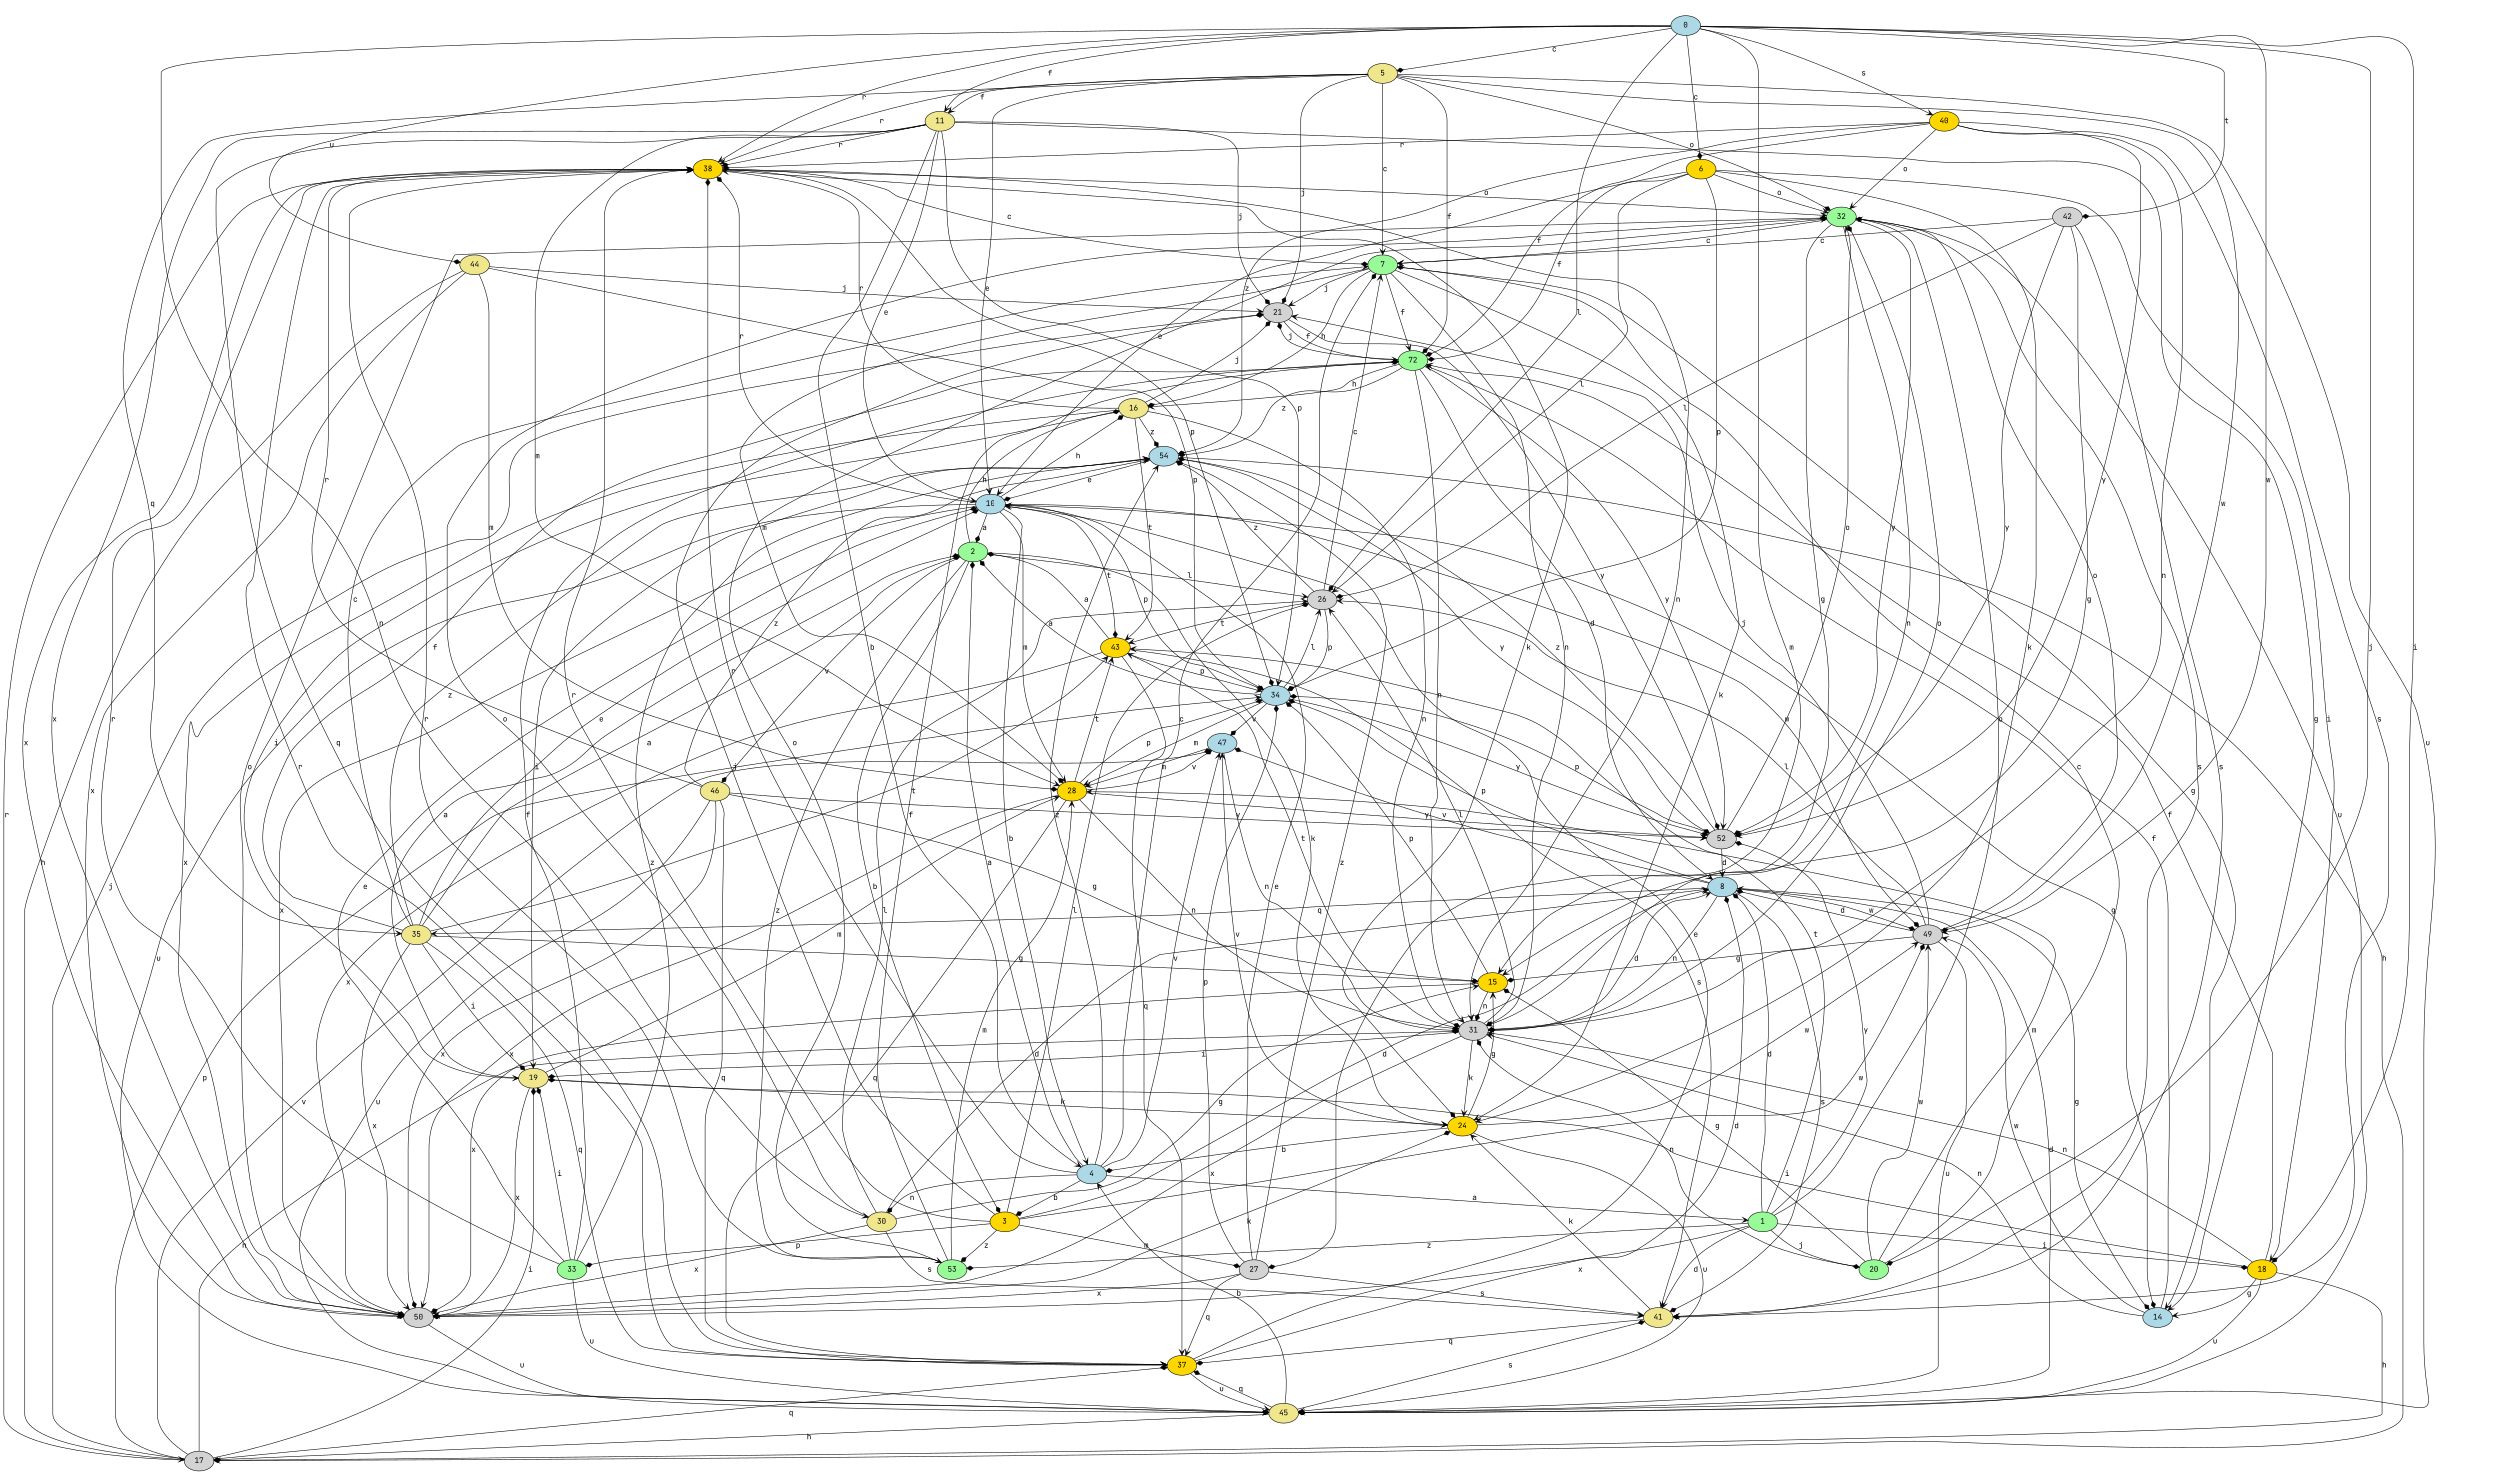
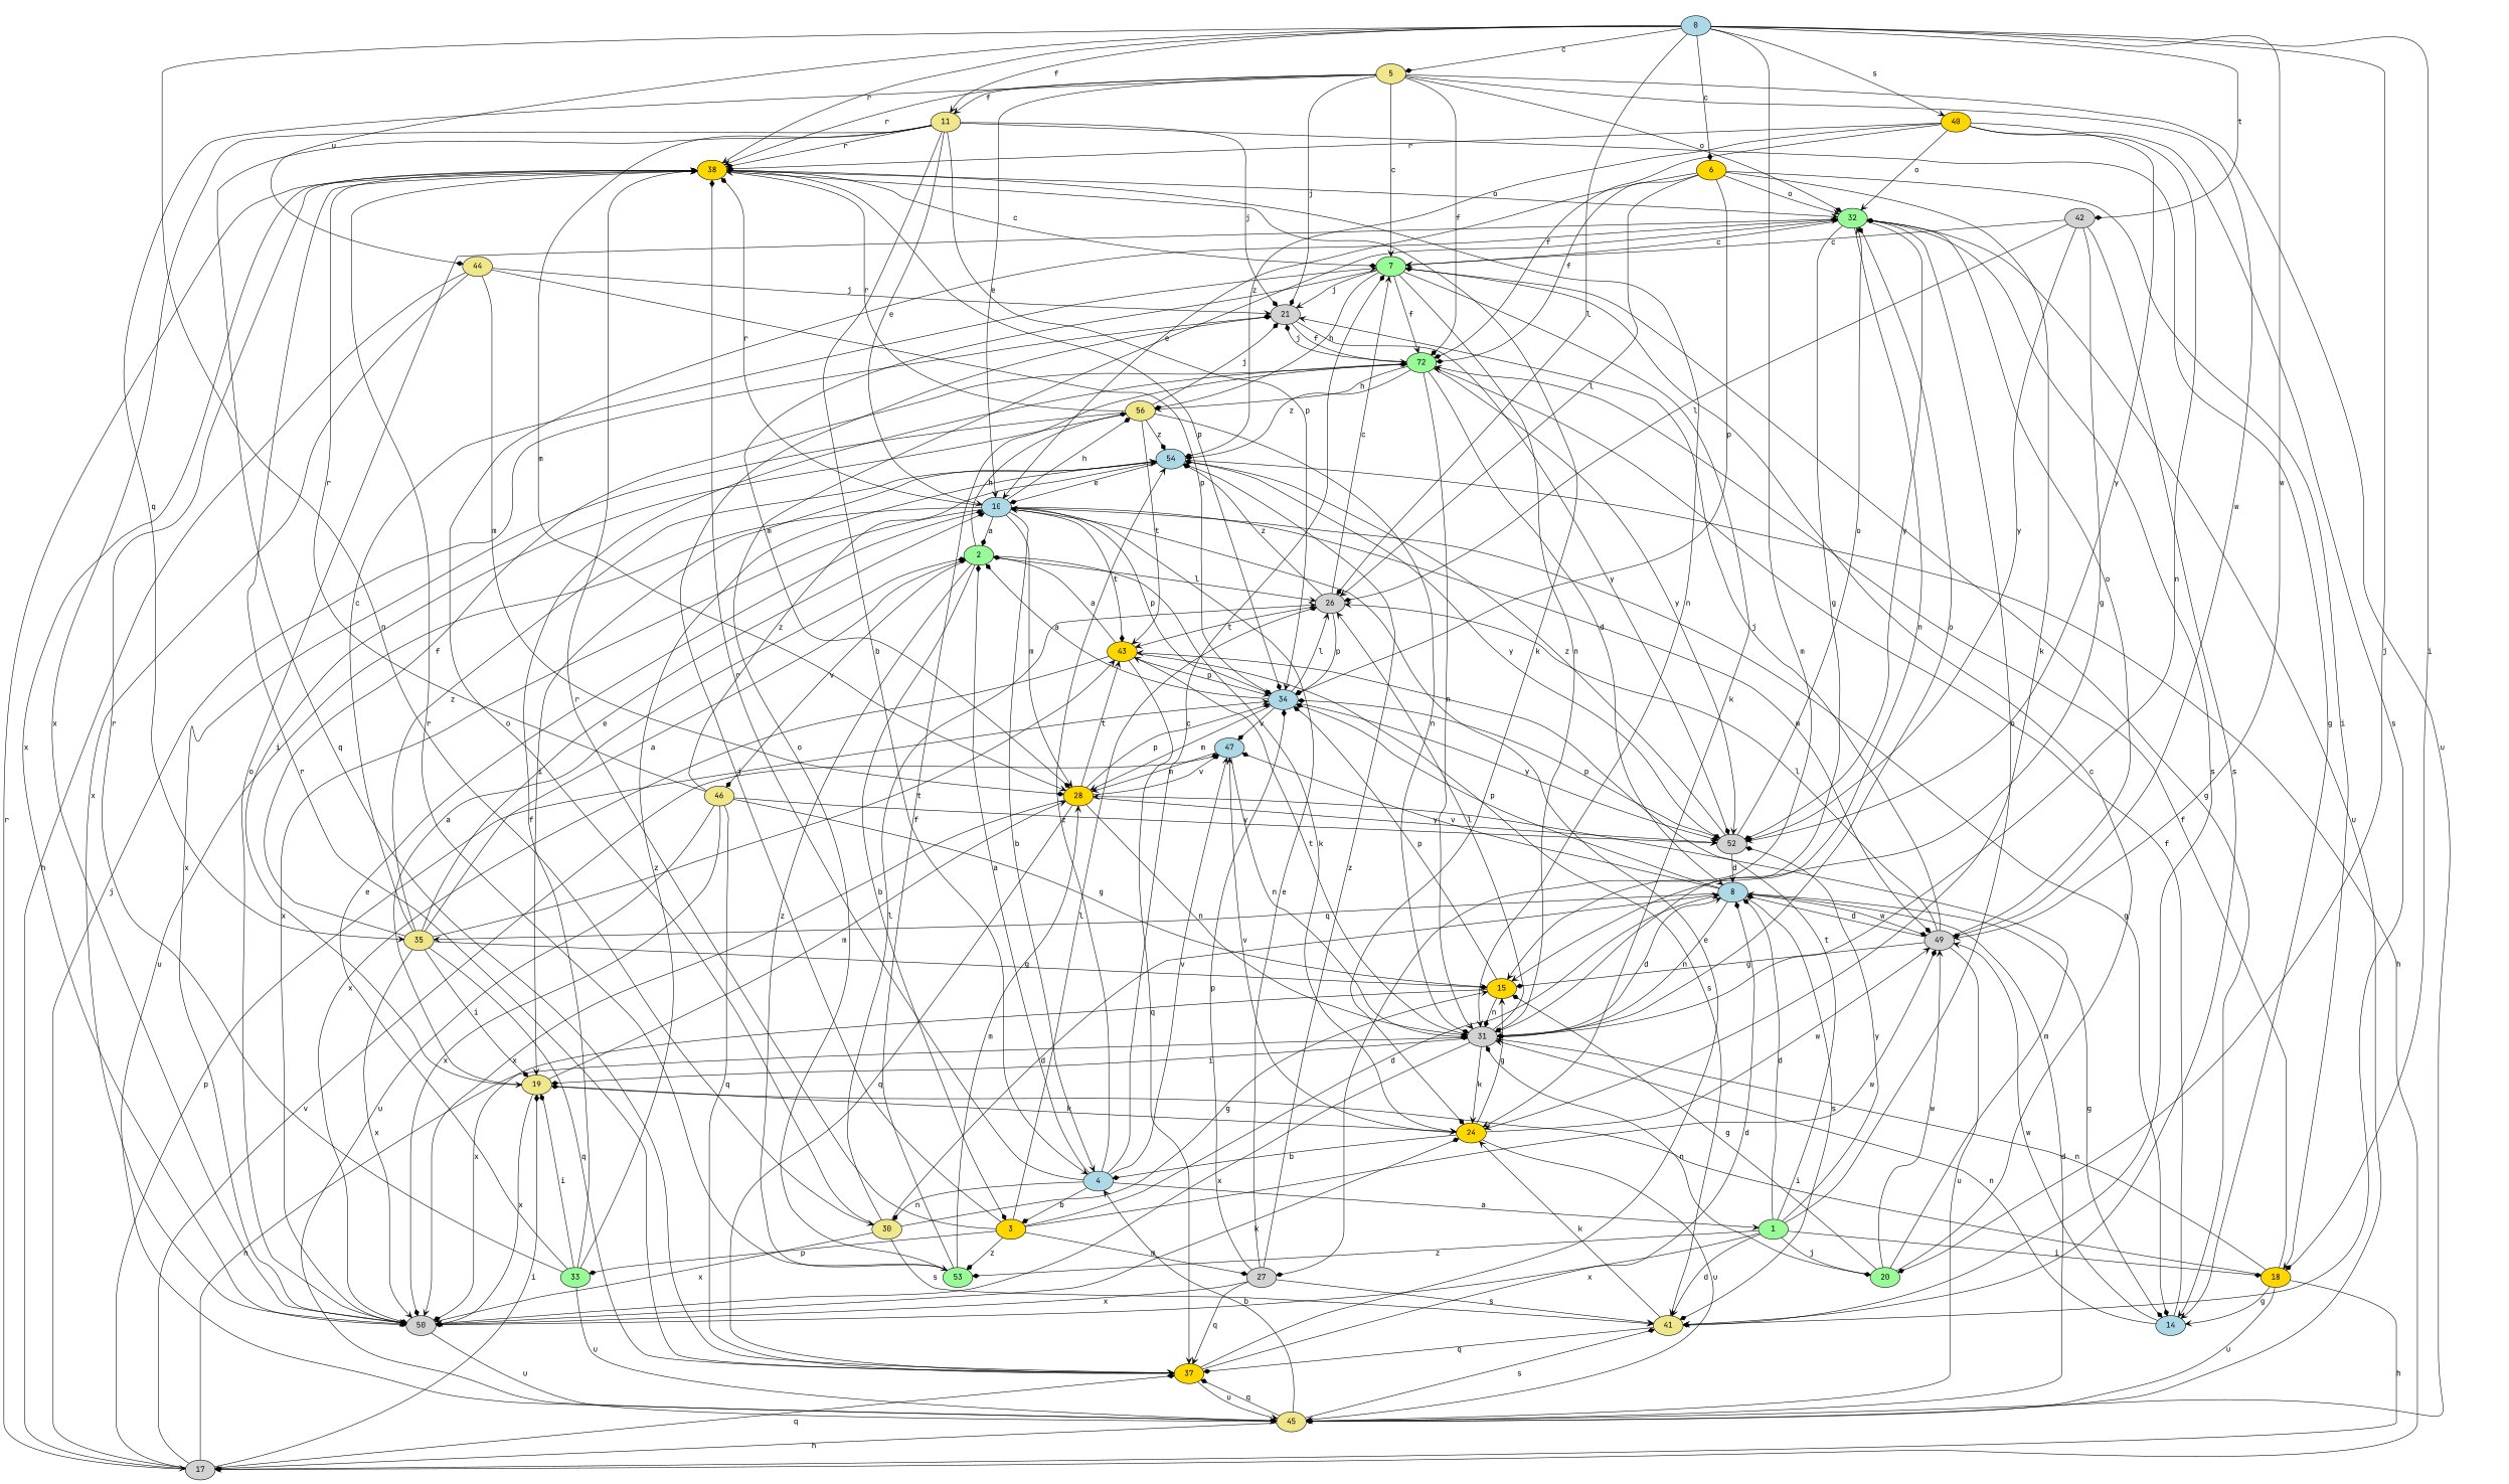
  strict digraph {
    fontname="JetBrains Mono"
    node [fillcolor=khaki fontname="JetBrains Mono" style=filled]
    edge [arrowhead=diamond fontname="JetBrains Mono"]
    0 [fillcolor=lightblue]
    5
    6 [fillcolor=gold]
    11
    18 [fillcolor=gold]
    20 [fillcolor=palegreen]
    26 [fillcolor=lightgrey]
    27 [fillcolor=lightgrey]
    30
    38 [fillcolor=gold]
    40 [fillcolor=gold]
    42 [fillcolor=lightgrey]
    44
    49 [fillcolor=lightgrey]
    32 [fillcolor=palegreen]
    21 [fillcolor=lightgrey]
    7 [fillcolor=palegreen]
    10 [fillcolor=lightblue]
    n19 [fillcolor=palegreen label=72]
    35
    45
    24 [fillcolor=gold]
    34 [fillcolor=lightblue]
    50 [fillcolor=lightgrey]
    4 [fillcolor=lightblue]
    14 [fillcolor=lightblue]
    28 [fillcolor=gold]
    37 [fillcolor=gold]
    31 [fillcolor=lightgrey]
    19
    17 [fillcolor=lightgrey]
    15 [fillcolor=gold]
    43 [fillcolor=gold]
    54 [fillcolor=lightblue]
    41
    8 [fillcolor=lightblue]
    52 [fillcolor=lightgrey]
    1 [fillcolor=palegreen]
    53 [fillcolor=palegreen]
    47 [fillcolor=lightblue]
    2 [fillcolor=palegreen]
    3 [fillcolor=gold]
-   16
+   16 [label=56]
    46
    33 [fillcolor=palegreen]
    0 -> 5 [label=c]
    0 -> 6 [label=c]
    0 -> 11 [arrowhead=vee label=f]
    0 -> 18 [label=i]
    0 -> 20 [label=j]
    0 -> 26 [label=l]
    0 -> 27 [label=m]
    0 -> 30 [arrowhead=vee label=n]
    0 -> 38 [arrowhead=vee label=r]
    0 -> 40 [arrowhead=vee label=s]
    0 -> 42 [label=t]
    0 -> 44 [label=u]
    0 -> 49 [arrowhead=vee label=w]
    5 -> 11 [arrowhead=vee label=f]
    5 -> 38 [arrowhead=vee label=r]
    5 -> 49 [label=w]
    5 -> 32 [label=o]
    5 -> 21 [label=j]
    5 -> 7 [arrowhead=vee label=c]
    5 -> 10 [arrowhead=vee label=e]
    5 -> n19 [label=f]
    5 -> 35 [arrowhead=vee label=q]
    5 -> 45 [label=u]
    6 -> 18 [arrowhead=vee label=i]
    6 -> 26 [arrowhead=vee label=l]
    6 -> 32 [arrowhead=vee label=o]
    6 -> 10 [arrowhead=vee label=e]
    6 -> n19 [label=f]
    6 -> 24 [arrowhead=vee label=k]
    6 -> 34 [label=p]
    11 -> 38 [label=r]
    11 -> 21 [label=j]
    11 -> 10 [arrowhead=vee label=e]
    11 -> 34 [arrowhead=vee label=p]
    11 -> 50 [arrowhead=vee label=x]
    11 -> 4 [arrowhead=vee label=b]
    11 -> 14 [arrowhead=vee label=g]
    11 -> 28 [arrowhead=vee label=m]
    11 -> 37 [arrowhead=vee label=q]
    18 -> n19 [arrowhead=vee label=f]
    18 -> 45 [label=u]
    18 -> 14 [arrowhead=vee label=g]
    18 -> 31 [arrowhead=vee label=n]
    18 -> 19 [label=i]
    18 -> 17 [label=h]
    20 -> 49 [arrowhead=vee label=w]
    20 -> 7 [label=c]
    20 -> 28 [arrowhead=vee label=m]
    20 -> 31 [label=n]
    20 -> 15 [label=g]
    26 -> 7 [arrowhead=vee label=c]
    26 -> 34 [label=p]
    26 -> 43 [arrowhead=vee label=t]
    26 -> 54 [label=z]
    27 -> 10 [arrowhead=vee label=e]
    27 -> 34 [label=p]
    27 -> 50 [label=x]
    27 -> 37 [arrowhead=vee label=q]
    27 -> 54 [label=z]
    27 -> 41 [arrowhead=vee label=s]
    30 -> 26 [arrowhead=vee label=l]
    30 -> 32 [label=o]
    30 -> 50 [arrowhead=vee label=x]
    30 -> 15 [arrowhead=vee label=g]
    30 -> 41 [arrowhead=vee label=s]
    30 -> 8 [arrowhead=vee label=d]
    38 -> 32 [arrowhead=vee label=o]
    38 -> 7 [label=c]
    38 -> 24 [label=k]
    38 -> 34 [label=p]
    38 -> 50 [label=x]
    38 -> 31 [arrowhead=vee label=n]
    40 -> 38 [label=r]
    40 -> 32 [arrowhead=vee label=o]
    40 -> n19 [label=f]
    40 -> 31 [label=n]
    40 -> 54 [label=z]
    40 -> 41 [arrowhead=vee label=s]
    40 -> 52 [arrowhead=vee label=y]
    42 -> 26 [label=l]
    42 -> 7 [arrowhead=vee label=c]
    42 -> 15 [arrowhead=vee label=g]
    42 -> 41 [arrowhead=vee label=s]
    42 -> 52 [label=y]
    44 -> 21 [arrowhead=vee label=j]
    44 -> 34 [label=p]
    44 -> 50 [arrowhead=vee label=x]
    44 -> 28 [label=m]
    44 -> 17 [arrowhead=vee label=h]
    49 -> 26 [arrowhead=vee label=l]
    49 -> 32 [label=o]
    49 -> 21 [arrowhead=vee label=j]
    49 -> 45 [arrowhead=vee label=u]
    49 -> 15 [label=g]
    49 -> 8 [label=d]
    32 -> 7 [arrowhead=vee label=c]
    32 -> 45 [label=u]
    32 -> 31 [arrowhead=vee label=n]
    32 -> 15 [arrowhead=vee label=g]
    32 -> 41 [label=s]
    32 -> 52 [label=y]
    21 -> n19 [arrowhead=vee label=f]
    21 -> 52 [label=y]
    7 -> 21 [arrowhead=vee label=j]
    7 -> n19 [arrowhead=vee label=f]
    7 -> 24 [arrowhead=vee label=k]
    7 -> 14 [arrowhead=vee label=g]
    7 -> 28 [label=m]
    7 -> 31 [label=n]
    7 -> 16 [label=h]
    10 -> 38 [label=r]
    10 -> 49 [label=w]
    10 -> 45 [arrowhead=vee label=u]
    10 -> 34 [arrowhead=vee label=p]
    10 -> 50 [arrowhead=vee label=x]
    10 -> 4 [arrowhead=vee label=b]
    10 -> 14 [label=g]
    10 -> 28 [arrowhead=vee label=m]
    10 -> 43 [label=t]
    10 -> 2 [label=a]
    10 -> 16 [label=h]
    n19 -> 21 [label=j]
    n19 -> 31 [arrowhead=vee label=n]
    n19 -> 54 [label=z]
    n19 -> 8 [arrowhead=vee label=d]
    n19 -> 52 [arrowhead=vee label=y]
    n19 -> 16 [arrowhead=vee label=h]
    35 -> 7 [arrowhead=vee label=c]
    35 -> 10 [label=e]
    35 -> n19 [label=f]
    35 -> 50 [arrowhead=vee label=x]
    35 -> 37 [arrowhead=vee label=q]
    35 -> 19 [label=i]
    35 -> 15 [label=g]
    35 -> 43 [arrowhead=vee label=t]
    35 -> 54 [arrowhead=vee label=z]
    35 -> 2 [label=a]
    45 -> 4 [arrowhead=vee label=b]
    45 -> 37 [label=q]
    45 -> 17 [label=h]
    45 -> 41 [label=s]
    45 -> 8 [arrowhead=vee label=d]
    24 -> 49 [arrowhead=vee label=w]
    24 -> 45 [arrowhead=vee label=u]
    24 -> 4 [label=b]
    24 -> 15 [arrowhead=vee label=g]
    24 -> 47 [arrowhead=vee label=v]
    34 -> 26 [arrowhead=vee label=l]
    34 -> 28 [arrowhead=vee label=m]
    34 -> 52 [label=y]
    34 -> 47 [label=v]
    34 -> 2 [label=a]
    50 -> 32 [label=o]
    50 -> 45 [arrowhead=vee label=u]
    50 -> 24 [label=k]
    4 -> 30 [label=n]
    4 -> 38 [label=r]
    4 -> 7 [label=c]
    4 -> 54 [arrowhead=vee label=z]
    4 -> 1 [arrowhead=vee label=a]
    4 -> 47 [arrowhead=vee label=v]
    4 -> 2 [label=a]
    4 -> 3 [label=b]
    14 -> 49 [arrowhead=vee label=w]
    14 -> n19 [arrowhead=vee label=f]
    14 -> 31 [arrowhead=vee label=n]
    28 -> 34 [label=p]
    28 -> 50 [arrowhead=vee label=x]
    28 -> 37 [arrowhead=vee label=q]
    28 -> 31 [label=n]
    28 -> 43 [arrowhead=vee label=t]
    28 -> 52 [arrowhead=vee label=y]
    28 -> 47 [label=v]
    37 -> 38 [arrowhead=vee label=r]
    37 -> 10 [arrowhead=vee label=e]
    37 -> 45 [arrowhead=vee label=u]
    37 -> 8 [label=d]
    31 -> 26 [arrowhead=vee label=l]
    31 -> 32 [label=o]
    31 -> 24 [arrowhead=vee label=k]
    31 -> 50 [arrowhead=vee label=x]
    31 -> 19 [label=i]
    31 -> 43 [arrowhead=vee label=t]
    31 -> 8 [arrowhead=vee label=d]
    19 -> 24 [arrowhead=vee label=k]
    19 -> 50 [arrowhead=vee label=x]
    19 -> 28 [arrowhead=vee label=m]
    19 -> 2 [label=a]
    17 -> 38 [arrowhead=vee label=r]
    17 -> 21 [label=j]
    17 -> 34 [arrowhead=vee label=p]
    17 -> 37 [label=q]
    17 -> 31 [label=n]
    17 -> 19 [label=i]
    17 -> 47 [label=v]
    15 -> 34 [label=p]
    15 -> 50 [label=x]
    15 -> 31 [label=n]
    43 -> 34 [arrowhead=vee label=p]
    43 -> 50 [label=x]
    43 -> 37 [arrowhead=vee label=q]
    43 -> 41 [arrowhead=vee label=s]
    43 -> 2 [label=a]
    54 -> 10 [label=e]
    54 -> 19 [arrowhead=vee label=i]
    54 -> 17 [arrowhead=vee label=h]
    54 -> 52 [label=y]
    41 -> 24 [arrowhead=vee label=k]
    41 -> 37 [label=q]
    8 -> 49 [label=w]
    8 -> 35 [arrowhead=vee label=q]
    8 -> 34 [label=p]
    8 -> 14 [label=g]
    8 -> 31 [label=n]
    8 -> 41 [label=s]
    8 -> 47 [label=v]
    52 -> 32 [arrowhead=vee label=o]
    52 -> 34 [label=p]
    52 -> 54 [label=z]
    52 -> 8 [arrowhead=vee label=d]
    1 -> 18 [label=i]
    1 -> 20 [label=j]
-   1 -> 32 [arrowhead=vee label=o]
+   1 -> 32 [label=o]
    1 -> 50 [label=x]
    1 -> 43 [arrowhead=vee label=t]
    1 -> 41 [arrowhead=vee label=d]
    1 -> 8 [label=d]
    1 -> 52 [label=y]
    1 -> 53 [label=z]
    53 -> 38 [arrowhead=vee label=r]
    53 -> 32 [arrowhead=vee label=o]
    53 -> n19 [label=f]
    53 -> 28 [arrowhead=vee label=m]
    47 -> 28 [arrowhead=vee label=m]
    47 -> 31 [label=n]
    2 -> 26 [arrowhead=vee label=l]
    2 -> 24 [arrowhead=vee label=k]
    2 -> 53 [arrowhead=vee label=z]
    2 -> 3 [label=b]
    2 -> 16 [label=h]
    2 -> 46 [label=v]
    3 -> 26 [label=l]
    3 -> 27 [label=m]
    3 -> 38 [label=r]
    3 -> 49 [label=w]
    3 -> 21 [label=j]
    3 -> 8 [arrowhead=vee label=d]
    3 -> 53 [label=z]
    3 -> 33 [label=p]
    16 -> 38 [arrowhead=vee label=r]
    16 -> 21 [label=j]
    16 -> 50 [label=x]
    16 -> 31 [label=n]
    16 -> 19 [arrowhead=vee label=i]
    16 -> 43 [arrowhead=vee label=t]
    16 -> 54 [label=z]
    46 -> 38 [arrowhead=vee label=r]
    46 -> 45 [label=u]
    46 -> 50 [label=x]
    46 -> 37 [arrowhead=vee label=q]
    46 -> 15 [arrowhead=vee label=g]
    46 -> 54 [arrowhead=vee label=z]
    46 -> 52 [arrowhead=vee label=y]
    33 -> 38 [label=r]
    33 -> 10 [label=e]
    33 -> n19 [arrowhead=vee label=f]
    33 -> 45 [label=u]
    33 -> 19 [label=i]
    33 -> 54 [arrowhead=vee label=z]
  }
